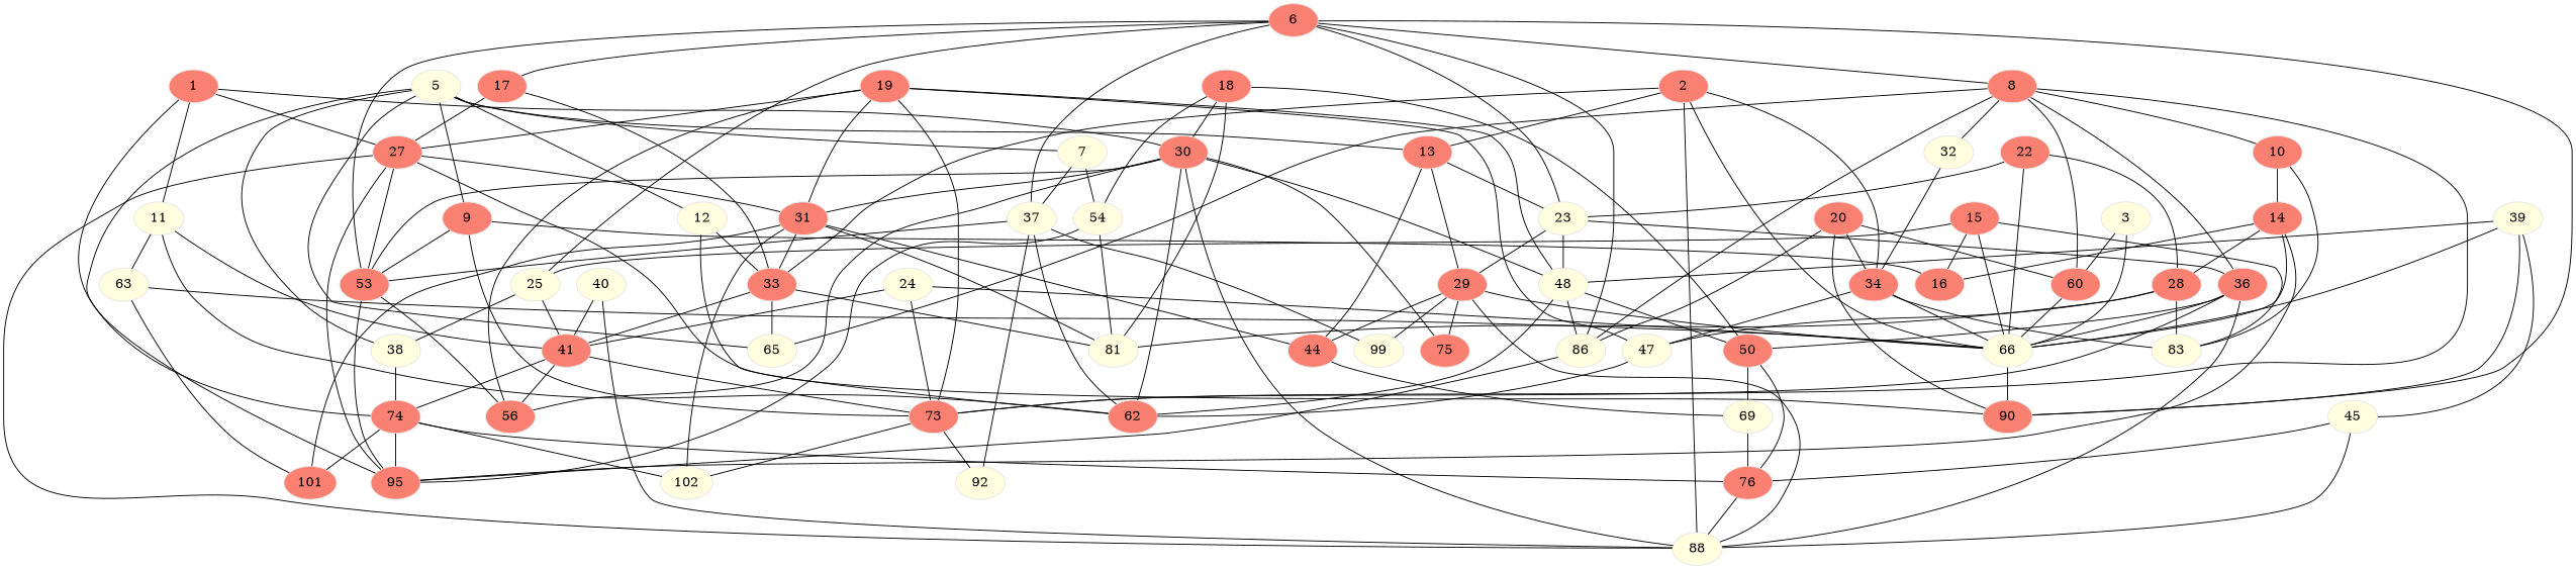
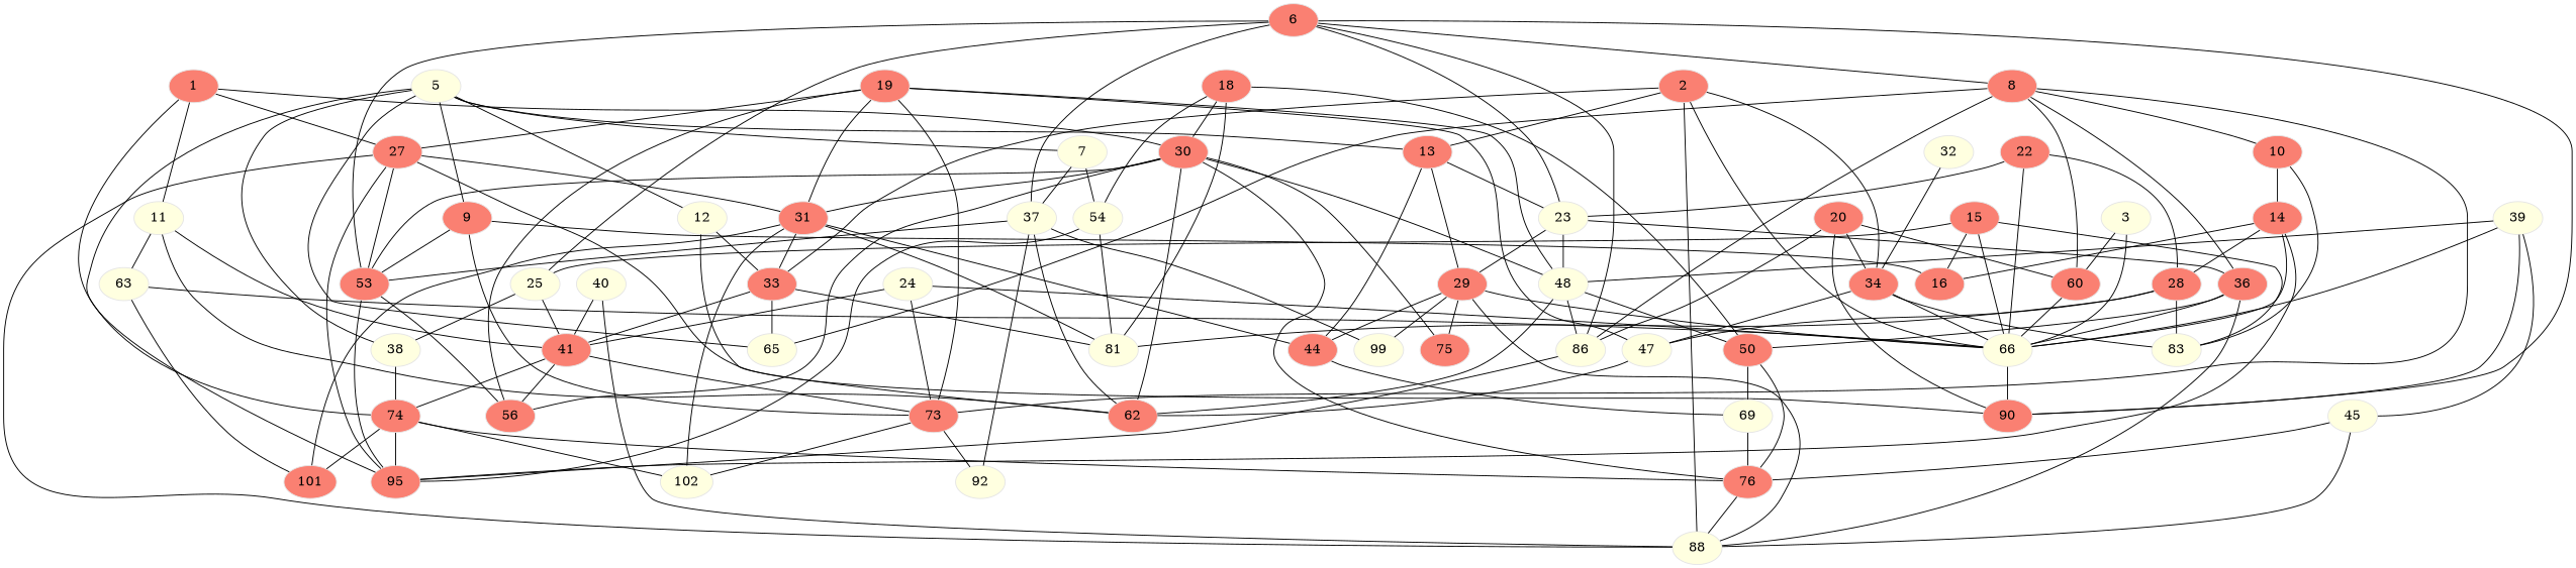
  graph {
    node [color=gray90 fillcolor=salmon style=filled]
    1 [super="+51"]
    11 [fillcolor=lightyellow super="+70"]
    27 [super="+42"]
    30 [super="+55"]
    74 [super="+93"]
    41 [super="+67"]
    62
    63 [fillcolor=lightyellow]
    88 [fillcolor=lightyellow super="+97"]
    95 [super="+106"]
    53 [super="+57"]
    90
    31 [super="+84"]
    48 [fillcolor=lightyellow super="+79"]
    56
    75
    101
    102 [fillcolor=lightyellow]
    76 [super="+78"]
    13 [super="+104"]
    23 [fillcolor=lightyellow super="+43"]
    29 [super="+72"]
    44
    2
    33 [super="+82"]
    34 [super="+61"]
    66 [fillcolor=lightyellow super="+98"]
    65 [fillcolor=lightyellow]
    81 [fillcolor=lightyellow super="+91"]
    83 [fillcolor=lightyellow super="+85"]
    47 [fillcolor=lightyellow]
    3 [fillcolor=lightyellow]
    60
    73 [super="+77"]
    5 [fillcolor=lightyellow super="+64"]
    7 [fillcolor=lightyellow super="+21"]
    9 [super="+94"]
    12 [fillcolor=lightyellow]
    38 [fillcolor=lightyellow super="+107"]
    37 [fillcolor=lightyellow super="+96"]
    54 [fillcolor=lightyellow super="+89"]
    16
    6 [super="+46"]
    8 [super="+58"]
-   17 [super="+105"]
    25 [fillcolor=lightyellow super="+49"]
    86 [fillcolor=lightyellow]
    10
    32 [fillcolor=lightyellow]
    36 [super="+71"]
    14 [super="+59"]
    28 [super="+68"]
    99 [fillcolor=lightyellow]
    92 [fillcolor=lightyellow]
    50 [super="+52"]
    69 [fillcolor=lightyellow super="+103"]
    15 [super="+26"]
    18
    19 [super="+35"]
    20 [super="+80"]
    22 [super="+108"]
    24 [fillcolor=lightyellow]
    39 [fillcolor=lightyellow super="+87"]
    45 [fillcolor=lightyellow]
    40 [fillcolor=lightyellow super="+100"]
    1 -- 11
    1 -- 27
    1 -- 30
    1 -- 74
    11 -- 41
    11 -- 62
    11 -- 63
    27 -- 88
    27 -- 95
    27 -- 53 [weight=2]
    27 -- 90
    27 -- 31
    30 -- 62
-   30 -- 88
+   30 -- 76
    30 -- 53
    30 -- 31
    30 -- 48
    30 -- 56
    30 -- 75
    74 -- 95
    74 -- 101
    74 -- 102
    74 -- 76
    41 -- 74
    41 -- 56
    41 -- 73
    63 -- 101
    63 -- 66
    53 -- 95
    53 -- 56
    31 -- 101
    31 -- 102
    31 -- 44
    31 -- 33
    31 -- 81
    48 -- 62
    48 -- 86
    48 -- 50
    76 -- 88
    13 -- 23
    13 -- 29 [weight=2]
    13 -- 44
    23 -- 48
    23 -- 29
    23 -- 36
    29 -- 88
    29 -- 75
    29 -- 44
    29 -- 66
    29 -- 99
    44 -- 69
    2 -- 88 [weight=2]
    2 -- 13
    2 -- 33
    2 -- 34
    2 -- 66
    33 -- 41
    33 -- 65
    33 -- 81
    34 -- 66
    34 -- 83
    34 -- 47
    66 -- 90
    47 -- 62
    3 -- 66
    3 -- 60
    60 -- 66
    73 -- 102
    73 -- 92
    5 -- 95
    5 -- 13
    5 -- 65
    5 -- 7
    5 -- 9
    5 -- 12
    5 -- 38
    7 -- 37
    7 -- 54
    9 -- 53
    9 -- 73
    9 -- 16
    12 -- 62
    12 -- 33
    38 -- 74 [weight=2]
    37 -- 62
    37 -- 53
    37 -- 99
    37 -- 92
    54 -- 95
    54 -- 81
    6 -- 53
    6 -- 90
    6 -- 23
    6 -- 37
    6 -- 8
-   6 -- 17
    6 -- 25
    6 -- 86
    8 -- 65
    8 -- 60
    8 -- 73
    8 -- 86
    8 -- 10
-   8 -- 32
    8 -- 36
-   17 -- 27
-   17 -- 33
    25 -- 41
    25 -- 38
    86 -- 95
    10 -- 83
    10 -- 14
    32 -- 34
    36 -- 88
    36 -- 66
-   36 -- 73
    36 -- 50
    14 -- 95
    14 -- 66
    14 -- 16
    14 -- 28
    28 -- 81
    28 -- 83 [weight=2]
    28 -- 47
    50 -- 76
    50 -- 69
    69 -- 76
    15 -- 66
    15 -- 83
    15 -- 16
    15 -- 25
    18 -- 30
    18 -- 81
    18 -- 54
    18 -- 50
    19 -- 27
    19 -- 31
    19 -- 48
    19 -- 56
    19 -- 47
    19 -- 73
    20 -- 90
    20 -- 34
    20 -- 60
    20 -- 86
    22 -- 23
    22 -- 66
    22 -- 28
    24 -- 41
    24 -- 66
    24 -- 73
    39 -- 90
    39 -- 48
    39 -- 66
    39 -- 45
    45 -- 88
    45 -- 76
    40 -- 41 [weight=2]
    40 -- 88
  }
